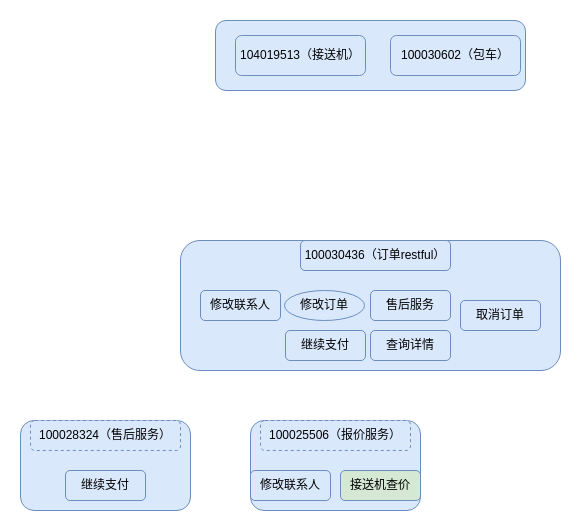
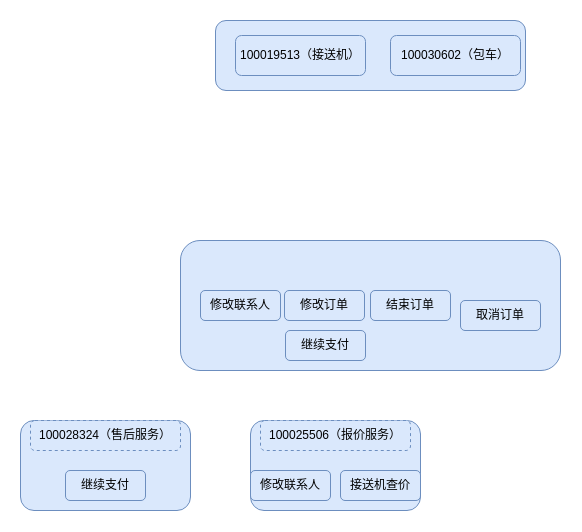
  <mxCell id="0" />
  <mxCell id="1" parent="0" />
  <mxCell id="2" value="" style="rounded=1;whiteSpace=wrap;html=1;fillColor=#dae8fc;strokeColor=#6c8ebf;" vertex="1" parent="1"><mxGeometry x="215" y="20" width="310" height="70" as="geometry" /></mxCell>
- <mxCell id="3" value="104019513（接送机）" style="rounded=1;whiteSpace=wrap;html=1;fillColor=#dae8fc;strokeColor=#6c8ebf;" vertex="1" parent="1"><mxGeometry x="235" y="35" width="130" height="40" as="geometry" /></mxCell>
+ <mxCell id="3" value="100019513（接送机）" style="rounded=1;whiteSpace=wrap;html=1;fillColor=#dae8fc;strokeColor=#6c8ebf;" vertex="1" parent="1"><mxGeometry x="235" y="35" width="130" height="40" as="geometry" /></mxCell>
  <mxCell id="4" value="100030602（包车）" style="rounded=1;whiteSpace=wrap;html=1;fillColor=#dae8fc;strokeColor=#6c8ebf;" vertex="1" parent="1"><mxGeometry x="390" y="35" width="130" height="40" as="geometry" /></mxCell>
  <mxCell id="5" value="" style="rounded=1;whiteSpace=wrap;html=1;fillColor=#dae8fc;strokeColor=#6c8ebf;" vertex="1" parent="1"><mxGeometry x="180" y="240" width="380" height="130" as="geometry" /></mxCell>
- <mxCell id="6" value="100030436（订单restful）" style="rounded=1;whiteSpace=wrap;html=1;fillColor=#dae8fc;strokeColor=#6c8ebf;" vertex="1" parent="1"><mxGeometry x="300" y="240" width="150" height="30" as="geometry" /></mxCell>
  <mxCell id="7" value="修改联系人" style="rounded=1;whiteSpace=wrap;html=1;fillColor=#dae8fc;strokeColor=#6c8ebf;" vertex="1" parent="1"><mxGeometry x="200" y="290" width="80" height="30" as="geometry" /></mxCell>
- <mxCell id="8" value="修改订单" style="ellipse;whiteSpace=wrap;html=1;fillColor=#dae8fc;strokeColor=#6c8ebf;" vertex="1" parent="1"><mxGeometry x="284" y="290" width="80" height="30" as="geometry" /></mxCell>
- <mxCell id="9" value="售后服务" style="rounded=1;whiteSpace=wrap;html=1;fillColor=#dae8fc;strokeColor=#6c8ebf;" vertex="1" parent="1"><mxGeometry x="370" y="290" width="80" height="30" as="geometry" /></mxCell>
+ <mxCell id="8" value="修改订单" style="rounded=1;whiteSpace=wrap;html=1;fillColor=#dae8fc;strokeColor=#6c8ebf;" vertex="1" parent="1"><mxGeometry x="284" y="290" width="80" height="30" as="geometry" /></mxCell>
+ <mxCell id="9" value="结束订单" style="rounded=1;whiteSpace=wrap;html=1;fillColor=#dae8fc;strokeColor=#6c8ebf;" vertex="1" parent="1"><mxGeometry x="370" y="290" width="80" height="30" as="geometry" /></mxCell>
  <mxCell id="10" value="取消订单" style="rounded=1;whiteSpace=wrap;html=1;fillColor=#dae8fc;strokeColor=#6c8ebf;" vertex="1" parent="1"><mxGeometry x="460" y="300" width="80" height="30" as="geometry" /></mxCell>
  <mxCell id="11" value="继续支付" style="rounded=1;whiteSpace=wrap;html=1;fillColor=#dae8fc;strokeColor=#6c8ebf;" vertex="1" parent="1"><mxGeometry x="285" y="330" width="80" height="30" as="geometry" /></mxCell>
- <mxCell id="12" value="查询详情" style="rounded=1;whiteSpace=wrap;html=1;fillColor=#dae8fc;strokeColor=#6c8ebf;" vertex="1" parent="1"><mxGeometry x="370" y="330" width="80" height="30" as="geometry" /></mxCell>
  <mxCell id="13" value="" style="rounded=1;whiteSpace=wrap;html=1;fillColor=#dae8fc;strokeColor=#6c8ebf;" vertex="1" parent="1"><mxGeometry x="20" y="420" width="170" height="90" as="geometry" /></mxCell>
  <mxCell id="14" value="100028324（售后服务）" style="rounded=1;whiteSpace=wrap;html=1;fillColor=#dae8fc;strokeColor=#6c8ebf;dashed=1;" vertex="1" parent="1"><mxGeometry x="30" y="420" width="150" height="30" as="geometry" /></mxCell>
  <mxCell id="15" value="继续支付" style="rounded=1;whiteSpace=wrap;html=1;fillColor=#dae8fc;strokeColor=#6c8ebf;" vertex="1" parent="1"><mxGeometry x="65" y="470" width="80" height="30" as="geometry" /></mxCell>
  <mxCell id="16" value="" style="rounded=1;whiteSpace=wrap;html=1;fillColor=#dae8fc;strokeColor=#6c8ebf;" vertex="1" parent="1"><mxGeometry x="250" y="420" width="170" height="90" as="geometry" /></mxCell>
  <mxCell id="17" value="100025506（报价服务）" style="rounded=1;whiteSpace=wrap;html=1;fillColor=#dae8fc;strokeColor=#6c8ebf;dashed=1;" vertex="1" parent="1"><mxGeometry x="260" y="420" width="150" height="30" as="geometry" /></mxCell>
  <mxCell id="18" value="修改联系人" style="rounded=1;whiteSpace=wrap;html=1;fillColor=#dae8fc;strokeColor=#6c8ebf;" vertex="1" parent="1"><mxGeometry x="250" y="470" width="80" height="30" as="geometry" /></mxCell>
- <mxCell id="19" value="接送机查价" style="rounded=1;whiteSpace=wrap;html=1;fillColor=#d5e8d4;strokeColor=#6c8ebf;" vertex="1" parent="1"><mxGeometry x="340" y="470" width="80" height="30" as="geometry" /></mxCell>
+ <mxCell id="19" value="接送机查价" style="rounded=1;whiteSpace=wrap;html=1;fillColor=#dae8fc;strokeColor=#6c8ebf;" vertex="1" parent="1"><mxGeometry x="340" y="470" width="80" height="30" as="geometry" /></mxCell>
